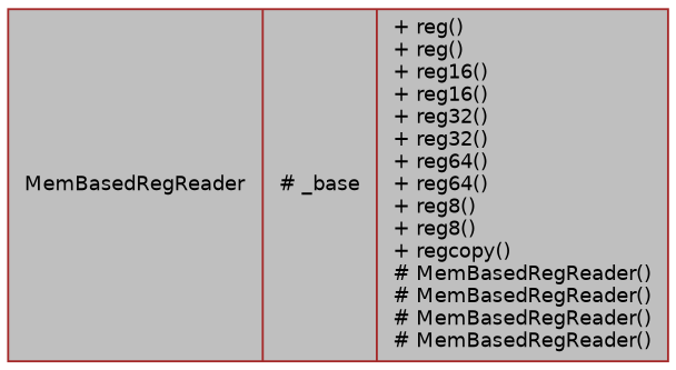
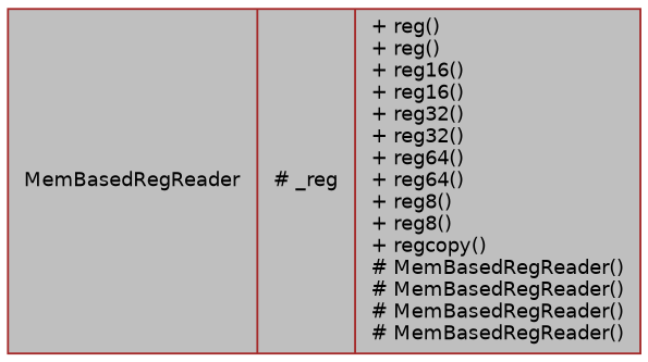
  digraph {
    rankdir=LR
-   n1 [color=brown fillcolor=grey75 fontcolor=black fontname=Helvetica fontsize=10 height=0.2 label="{MemBasedRegReader\n|# _base\l|+ reg()\l+ reg()\l+ reg16()\l+ reg16()\l+ reg32()\l+ reg32()\l+ reg64()\l+ reg64()\l+ reg8()\l+ reg8()\l+ regcopy()\l# MemBasedRegReader()\l# MemBasedRegReader()\l# MemBasedRegReader()\l# MemBasedRegReader()\l}" shape=record style=filled width=0.4]
+   n1 [color=brown fillcolor=grey75 fontcolor=black fontname=Helvetica fontsize=10 height=0.2 label="{MemBasedRegReader\n|# _reg\l|+ reg()\l+ reg()\l+ reg16()\l+ reg16()\l+ reg32()\l+ reg32()\l+ reg64()\l+ reg64()\l+ reg8()\l+ reg8()\l+ regcopy()\l# MemBasedRegReader()\l# MemBasedRegReader()\l# MemBasedRegReader()\l# MemBasedRegReader()\l}" shape=record style=filled width=0.4]
  }
